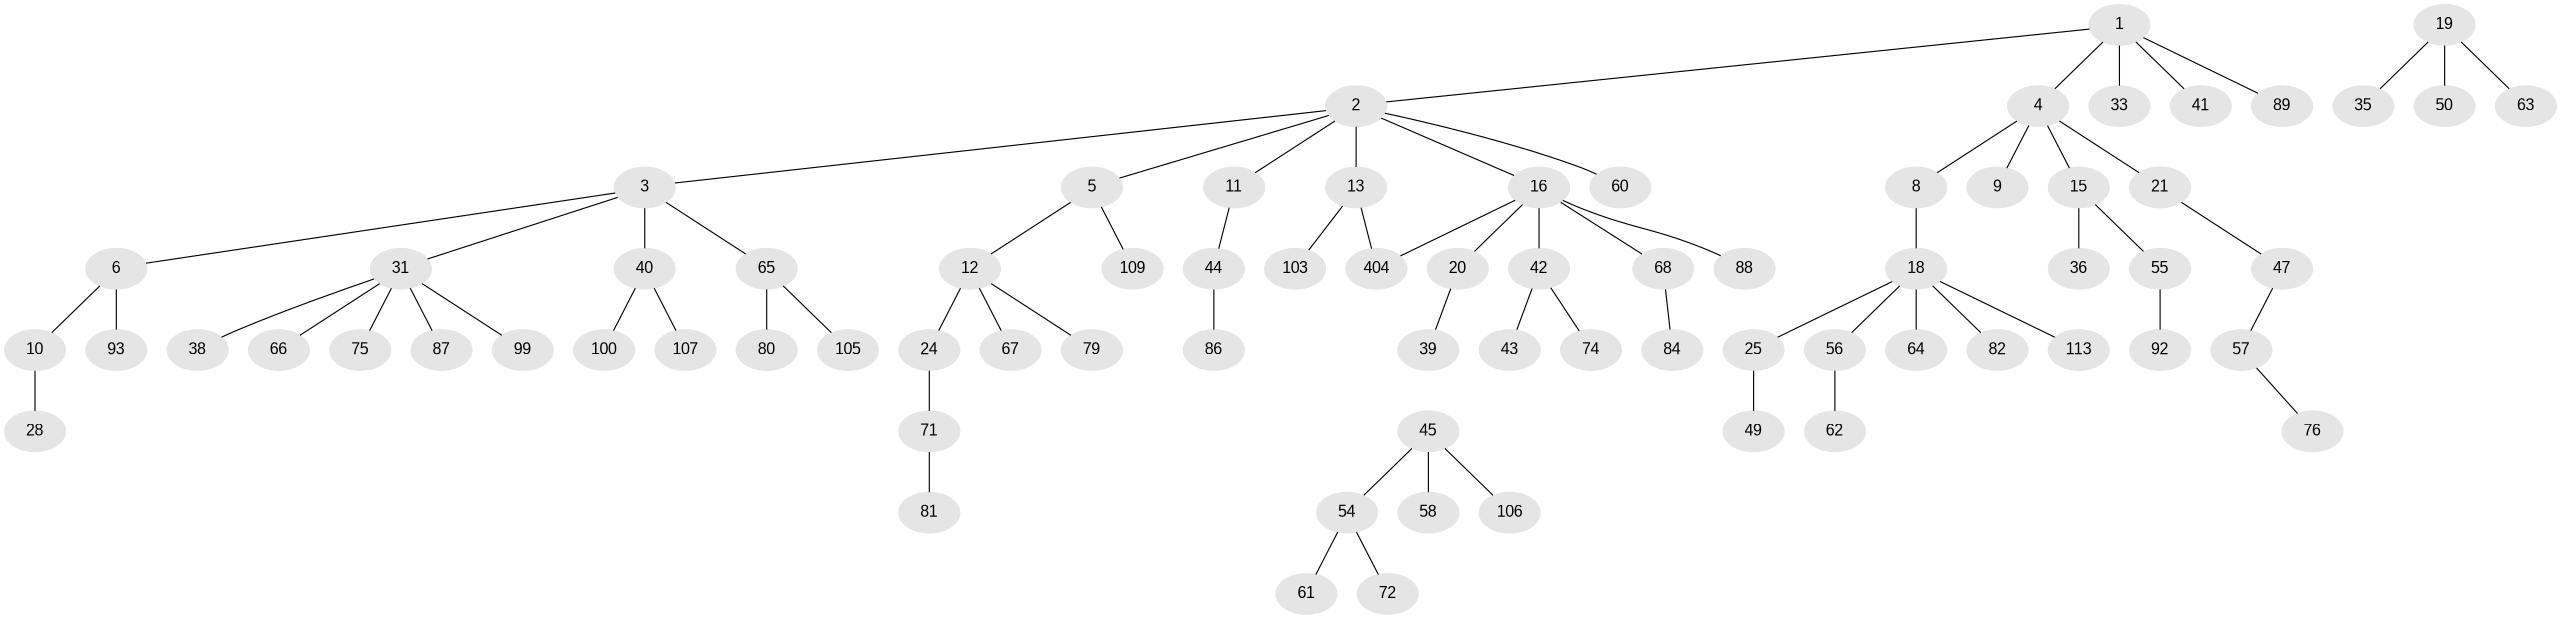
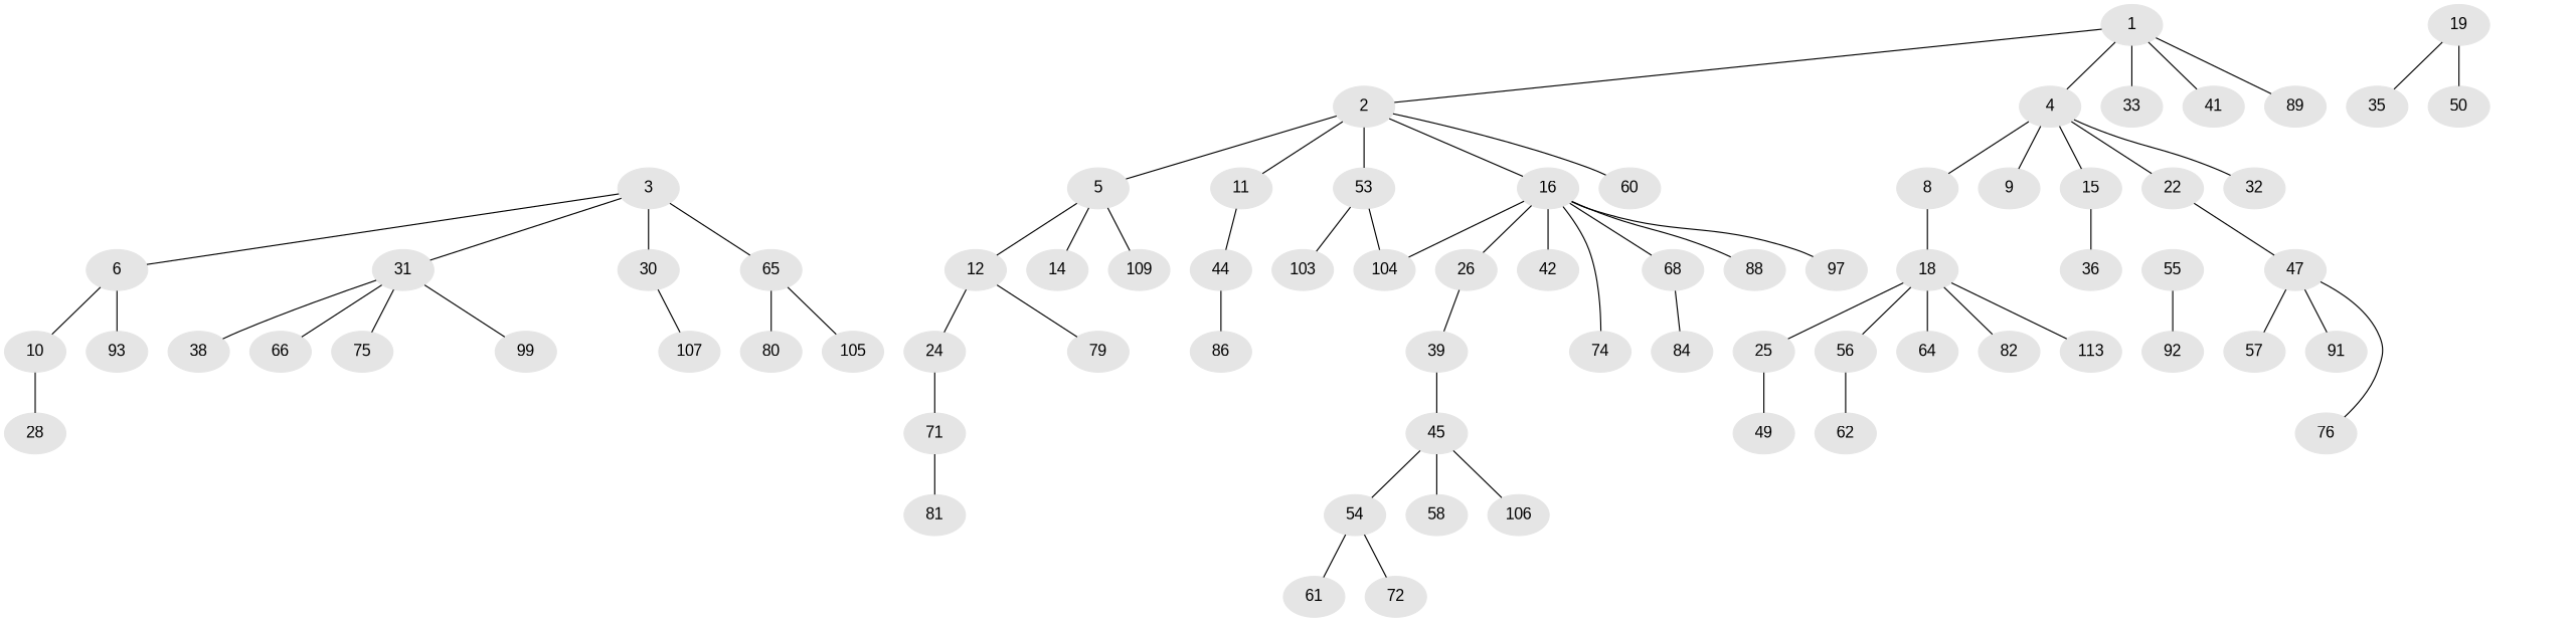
  graph {
    fontname="Liberation Sans"
    node [color=gray90 fontname="Liberation Sans" style=filled]
    edge [fontname="Liberation Sans"]
    1 [super="+29"]
    2 [super="+34"]
    4 [super="+7"]
    33
    41 [super="+59"]
    89
    3 [super="+27"]
    5 [super="+51"]
    11
-   13 [super="+26"]
+   13 [super="+26" label=53]
    16 [super="+30"]
    60
    8 [super="+17"]
    9
    15
-   21
+   21 [label=22]
+   32
    6 [super="+85"]
    31 [super="+37"]
-   40 [super="+53"]
+   40 [super="+53" label=30]
    65 [super="+77"]
    12 [super="+23"]
+   14
    109
    44
    103
-   104 [label=404]
-   20
+   104
+   20 [label=26]
    42
    68
    74 [super="+94"]
    88
+   97
    10
    93
    38
    66 [super="+102"]
    75
-   87
    99
-   100
    107
    80
    105
    18 [super="+48"]
    36 [super="+112"]
    55
    47 [super="+73"]
    24 [super="+46"]
-   67 [super="+96"]
    79 [super="+98"]
    28 [super="+78"]
    25 [super="+90"]
    56
    64
    82
    113
    86 [super="+111"]
    71
    92 [super="+95"]
    19 [super="+22"]
    35
    50
-   63
    39 [super="+52"]
-   43 [super="+101"]
    84
    49 [super="+83"]
    62
    45 [super="+69"]
    57
+   91 [super="+110"]
    81
    54 [super="+70"]
    58 [super="+108"]
    106
    61
    72
    76
    1 -- 2
    1 -- 4
    1 -- 33
    1 -- 41
    1 -- 89
-   2 -- 3
    2 -- 5
    2 -- 11
    2 -- 13
    2 -- 16
    2 -- 60
    4 -- 8
    4 -- 9
    4 -- 15
    4 -- 21
+   4 -- 32
    3 -- 6
    3 -- 31
    3 -- 40
    3 -- 65
    5 -- 12
+   5 -- 14
    5 -- 109
    11 -- 44
    13 -- 103
    13 -- 104
    16 -- 104
    16 -- 20
    16 -- 42
    16 -- 68
-   42 -- 74
+   16 -- 74
    16 -- 88
+   16 -- 97
    8 -- 18
    15 -- 36
-   15 -- 55
    21 -- 47
    6 -- 10
    6 -- 93
    31 -- 38
    31 -- 66
    31 -- 75
-   31 -- 87
    31 -- 99
-   40 -- 100
    40 -- 107
    65 -- 80
    65 -- 105
    12 -- 24
-   12 -- 67
    12 -- 79
    44 -- 86
    20 -- 39
-   42 -- 43
    68 -- 84
    10 -- 28
    18 -- 25
    18 -- 56
    18 -- 64
    18 -- 82
    18 -- 113
    55 -- 92
    47 -- 57
+   47 -- 91
    24 -- 71
    25 -- 49
    56 -- 62
    71 -- 81
    19 -- 35
    19 -- 50
-   19 -- 63
+   39 -- 45
    45 -- 54
    45 -- 58
    45 -- 106
-   57 -- 76
+   47 -- 76
    54 -- 61
    54 -- 72
  }
